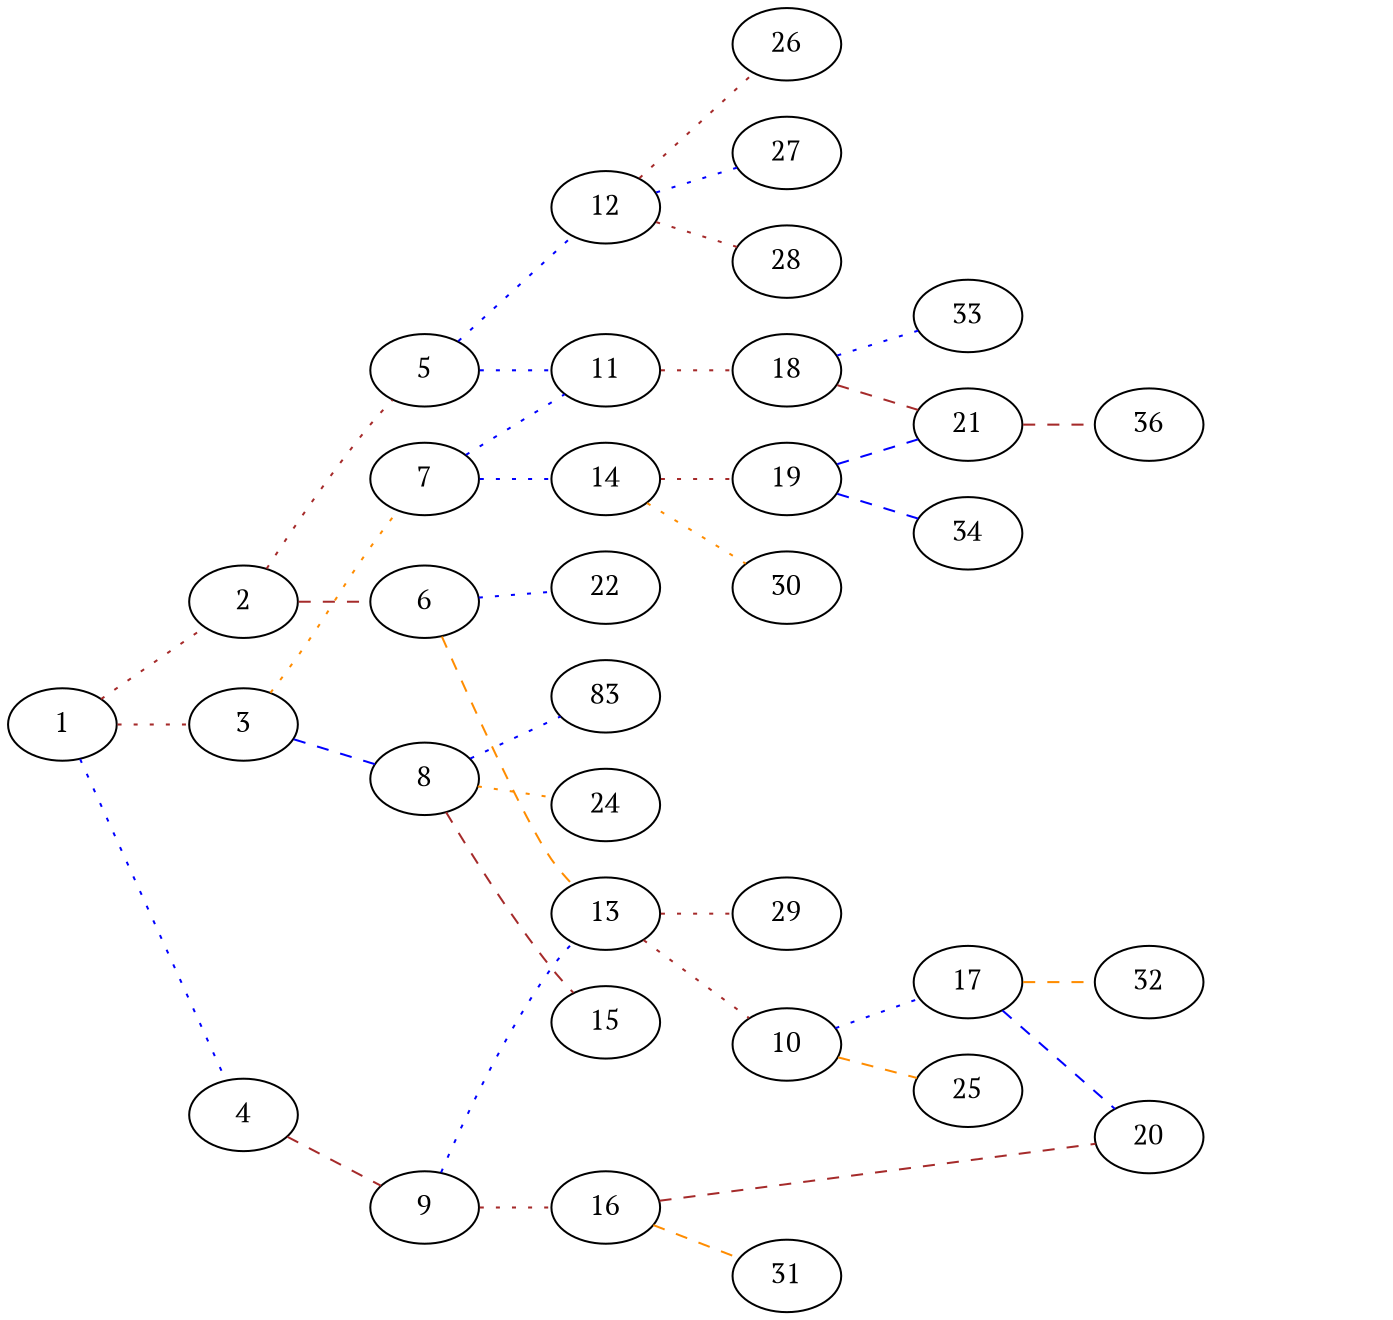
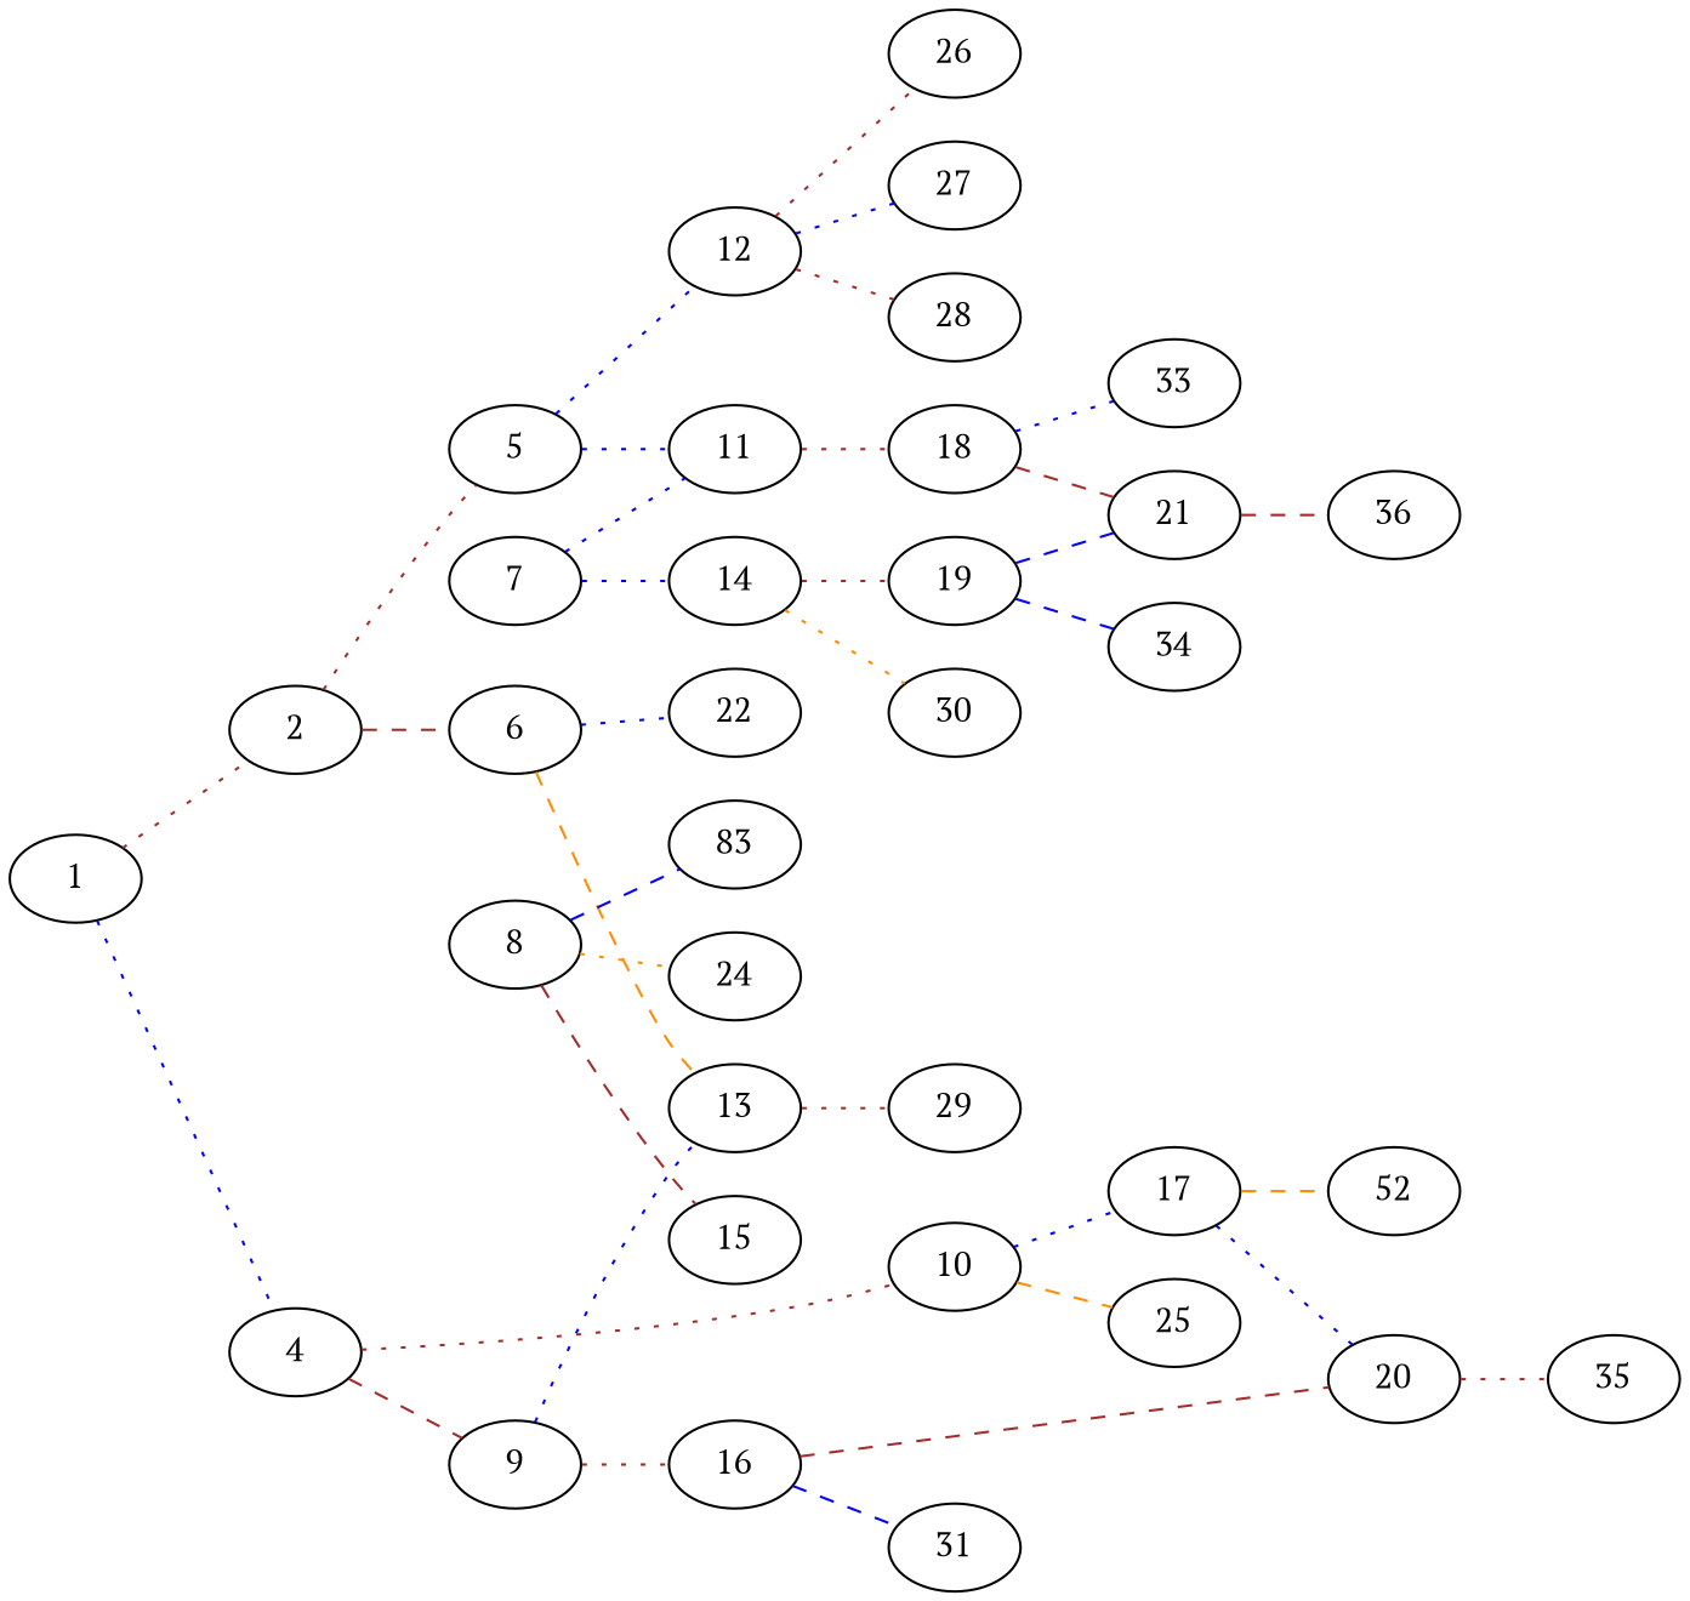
  graph {
    fontname="PT Serif"
    rankdir=LR
    node [chem=C fontname="PT Serif"]
    edge [color=brown fontname="PT Serif" style=dotted valence=1]
    1
    2
-   3
    4
    5
    6
    7
    8
    9
    10
    11
    12
    13
    22 [chem=H]
    14
    15 [chem=Br]
    n17 [chem=H label=83]
    24 [chem=H]
    16
    17
    25 [chem=H]
    18
    26 [chem=H]
    27 [chem=H]
    28 [chem=H]
    29 [chem=H]
    19
    30 [chem=H]
    20
    31 [chem=H]
-   32 [chem=H]
+   32 [chem=H label=52]
    21
    33 [chem=H]
    34 [chem=H]
+   35 [chem=H]
    36 [chem=H]
    1 -- 2
-   1 -- 3 [valence=2]
    1 -- 4 [color=blue]
    2 -- 5 [valence=2]
    2 -- 6 [style=dashed]
-   3 -- 7 [color=darkorange]
-   3 -- 8 [color=blue style=dashed]
    4 -- 9 [style=dashed valence=2]
-   13 -- 10
+   4 -- 10
    5 -- 11 [color=blue]
    5 -- 12 [color=blue]
    6 -- 13 [color=darkorange style=dashed valence=2]
    6 -- 22 [color=blue]
    7 -- 11 [color=blue valence=2]
    7 -- 14 [color=blue]
    8 -- 15 [style=dashed]
-   8 -- n17 [color=blue]
+   8 -- n17 [color=blue style=dashed]
    8 -- 24 [color=darkorange]
    9 -- 13 [color=blue]
    9 -- 16
    10 -- 17 [color=blue valence=2]
    10 -- 25 [color=darkorange style=dashed]
    11 -- 18
    12 -- 26
    12 -- 27 [color=blue]
    12 -- 28
    13 -- 29
    14 -- 19 [valence=2]
    14 -- 30 [color=darkorange]
    16 -- 20 [style=dashed valence=2]
-   16 -- 31 [color=darkorange style=dashed]
-   17 -- 20 [color=blue style=dashed]
+   16 -- 31 [color=blue style=dashed]
+   17 -- 20 [color=blue]
    17 -- 32 [color=darkorange style=dashed]
    18 -- 21 [style=dashed valence=2]
    18 -- 33 [color=blue]
    19 -- 21 [color=blue style=dashed]
    19 -- 34 [color=blue style=dashed]
+   20 -- 35
    21 -- 36 [style=dashed]
  }
